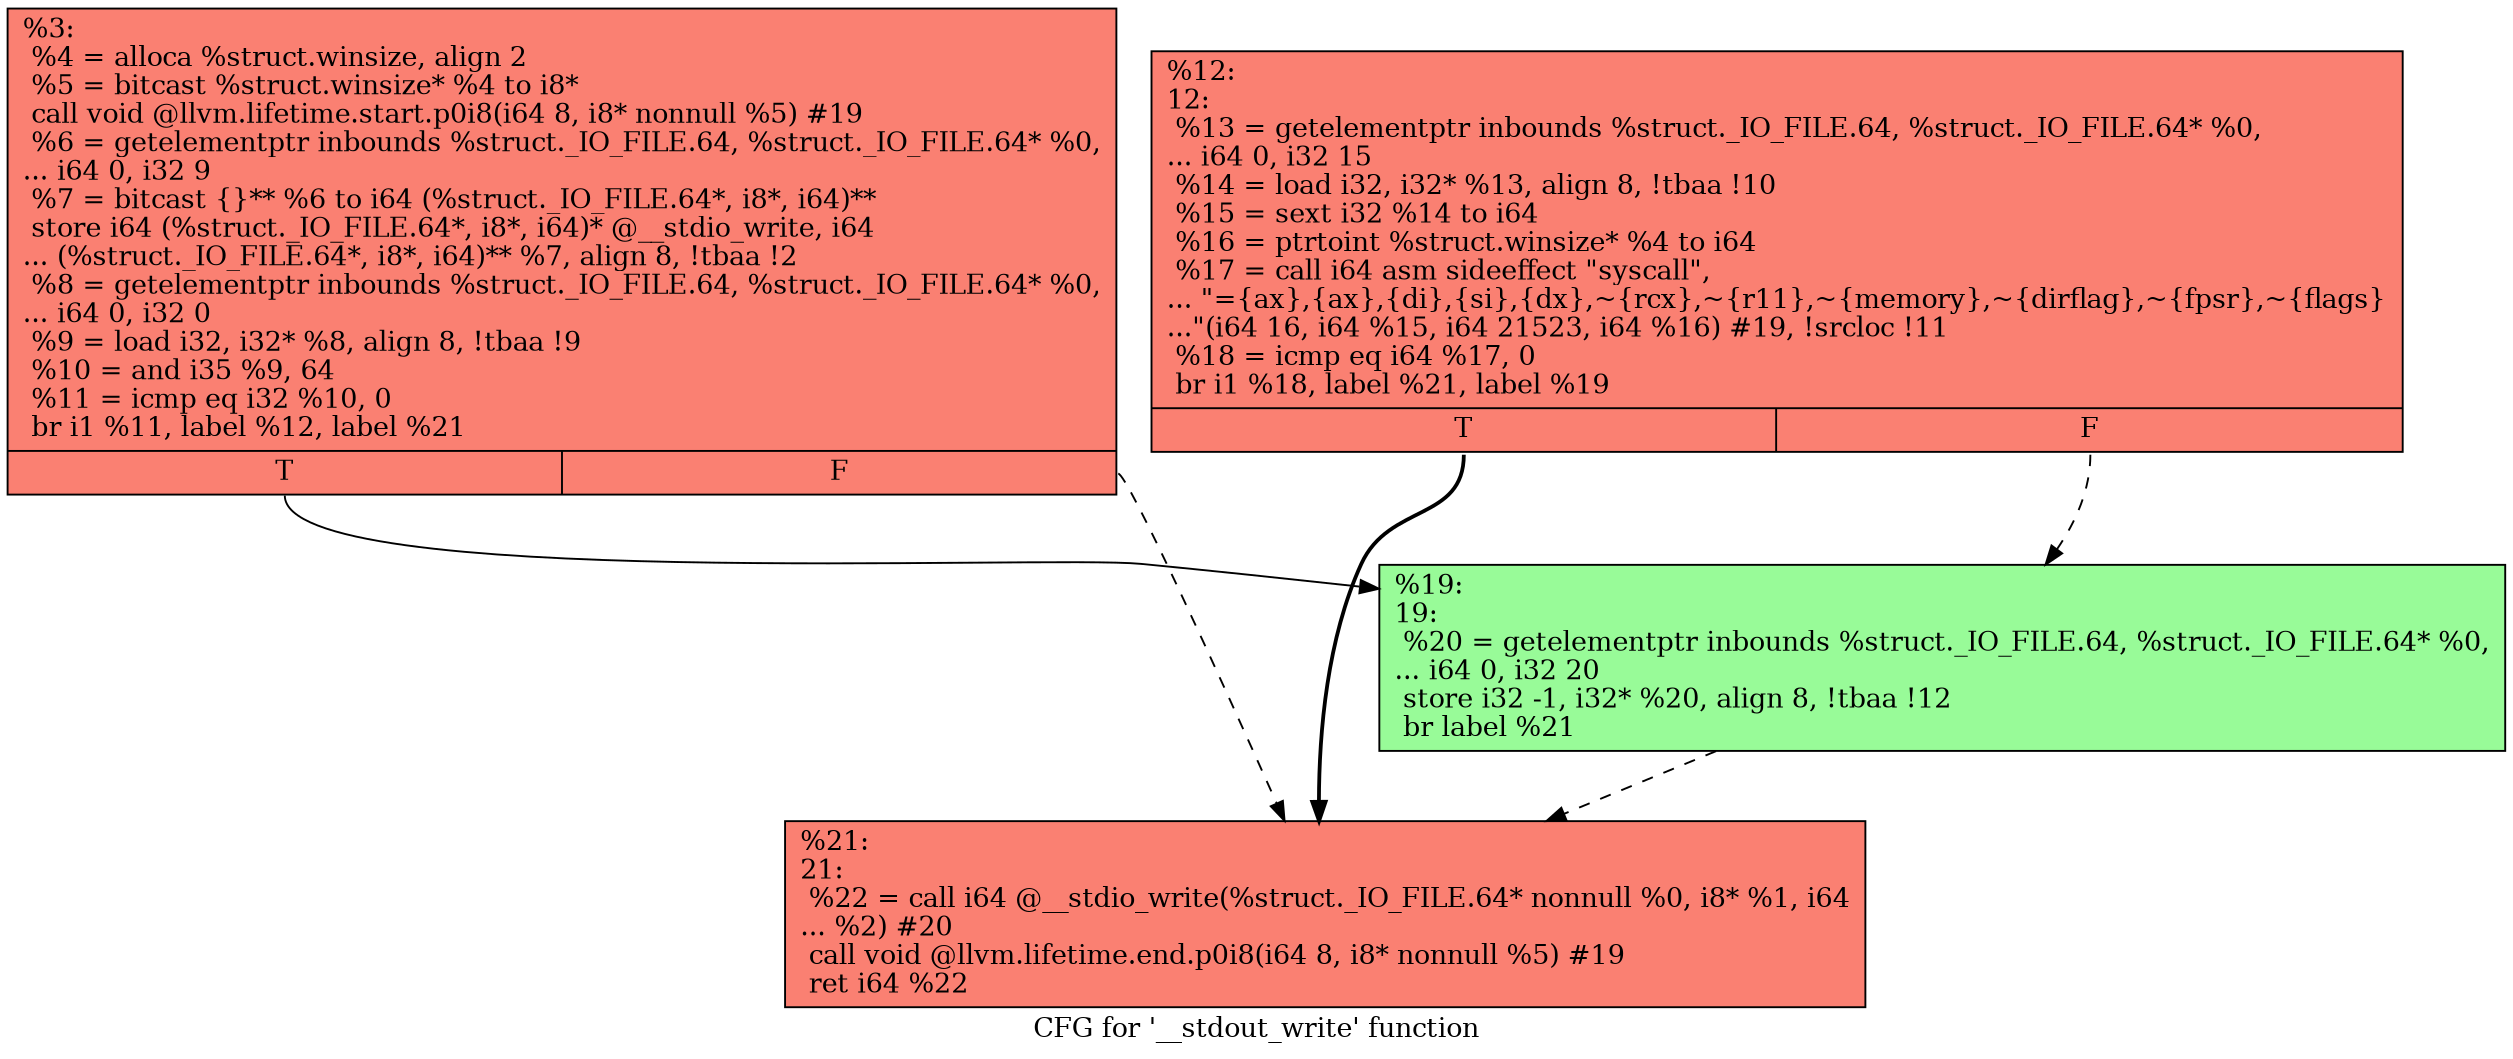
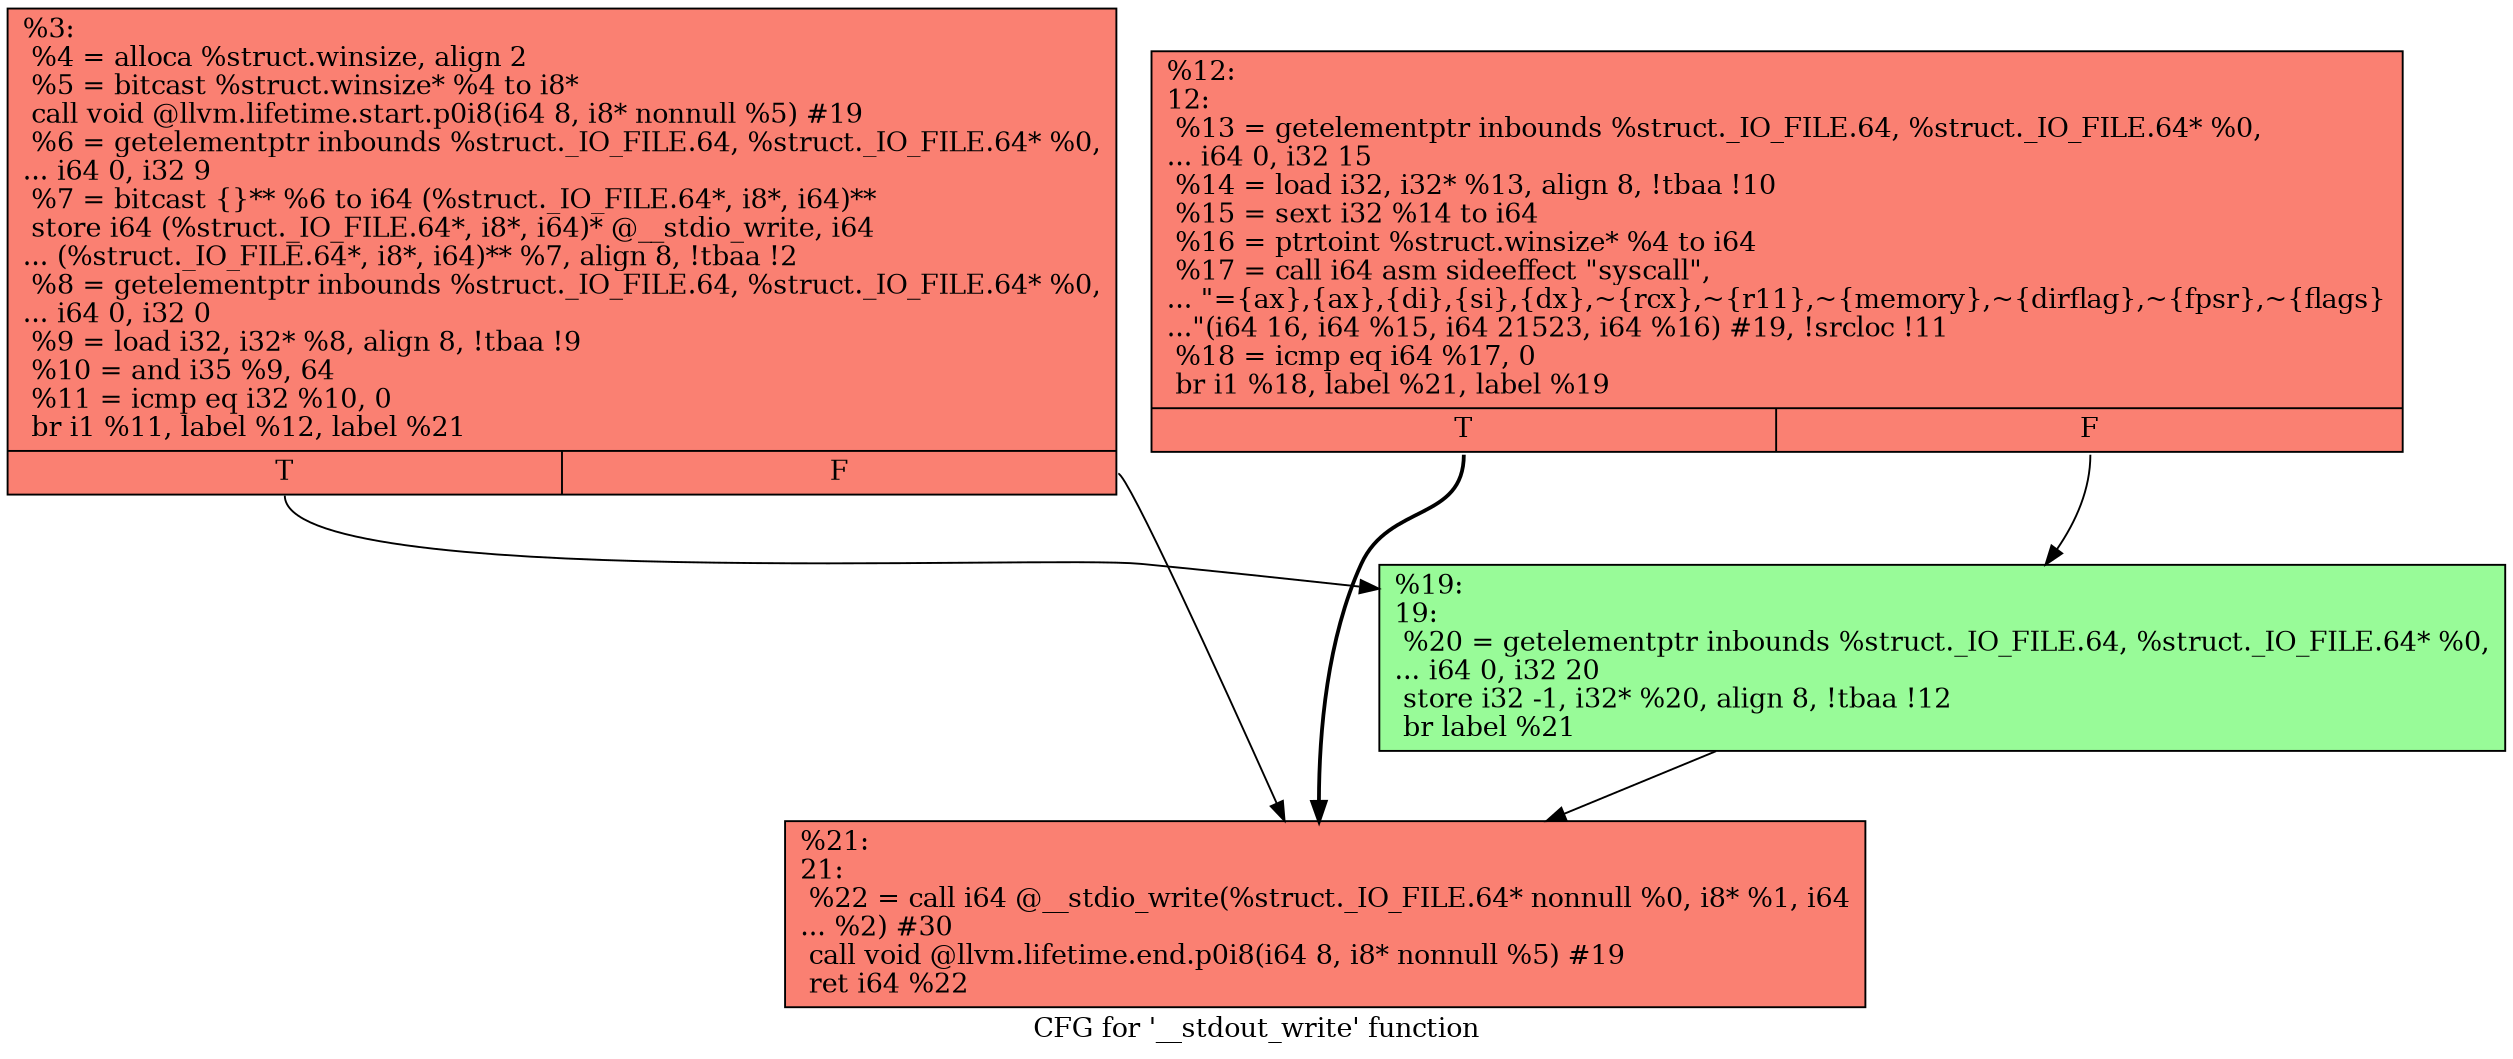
  digraph {
    label="CFG for '__stdout_write' function"
    node [fillcolor=salmon shape=record style=filled]
    edge [style=dashed tailport=s0]
    n1 [label="{%3:\l  %4 = alloca %struct.winsize, align 2\l  %5 = bitcast %struct.winsize* %4 to i8*\l  call void @llvm.lifetime.start.p0i8(i64 8, i8* nonnull %5) #19\l  %6 = getelementptr inbounds %struct._IO_FILE.64, %struct._IO_FILE.64* %0,\l... i64 0, i32 9\l  %7 = bitcast \{\}** %6 to i64 (%struct._IO_FILE.64*, i8*, i64)**\l  store i64 (%struct._IO_FILE.64*, i8*, i64)* @__stdio_write, i64\l... (%struct._IO_FILE.64*, i8*, i64)** %7, align 8, !tbaa !2\l  %8 = getelementptr inbounds %struct._IO_FILE.64, %struct._IO_FILE.64* %0,\l... i64 0, i32 0\l  %9 = load i32, i32* %8, align 8, !tbaa !9\l  %10 = and i35 %9, 64\l  %11 = icmp eq i32 %10, 0\l  br i1 %11, label %12, label %21\l|{<s0>T|<s1>F}}"]
-   n2 [label="{%21:\l21:                                               \l  %22 = call i64 @__stdio_write(%struct._IO_FILE.64* nonnull %0, i8* %1, i64\l... %2) #20\l  call void @llvm.lifetime.end.p0i8(i64 8, i8* nonnull %5) #19\l  ret i64 %22\l}"]
+   n2 [label="{%21:\l21:                                               \l  %22 = call i64 @__stdio_write(%struct._IO_FILE.64* nonnull %0, i8* %1, i64\l... %2) #30\l  call void @llvm.lifetime.end.p0i8(i64 8, i8* nonnull %5) #19\l  ret i64 %22\l}"]
    n3 [fillcolor=palegreen label="{%19:\l19:                                               \l  %20 = getelementptr inbounds %struct._IO_FILE.64, %struct._IO_FILE.64* %0,\l... i64 0, i32 20\l  store i32 -1, i32* %20, align 8, !tbaa !12\l  br label %21\l}"]
    n4 [label="{%12:\l12:                                               \l  %13 = getelementptr inbounds %struct._IO_FILE.64, %struct._IO_FILE.64* %0,\l... i64 0, i32 15\l  %14 = load i32, i32* %13, align 8, !tbaa !10\l  %15 = sext i32 %14 to i64\l  %16 = ptrtoint %struct.winsize* %4 to i64\l  %17 = call i64 asm sideeffect \"syscall\",\l... \"=\{ax\},\{ax\},\{di\},\{si\},\{dx\},~\{rcx\},~\{r11\},~\{memory\},~\{dirflag\},~\{fpsr\},~\{flags\}\l...\"(i64 16, i64 %15, i64 21523, i64 %16) #19, !srcloc !11\l  %18 = icmp eq i64 %17, 0\l  br i1 %18, label %21, label %19\l|{<s0>T|<s1>F}}"]
-   n1 -> n2 [tailport=s1]
+   n1 -> n2 [style=solid tailport=s1]
    n1 -> n3 [style=solid]
-   n3 -> n2
+   n3 -> n2 [style=solid]
    n4 -> n2 [style=bold]
-   n4 -> n3 [tailport=s1]
+   n4 -> n3 [style=solid tailport=s1]
  }
